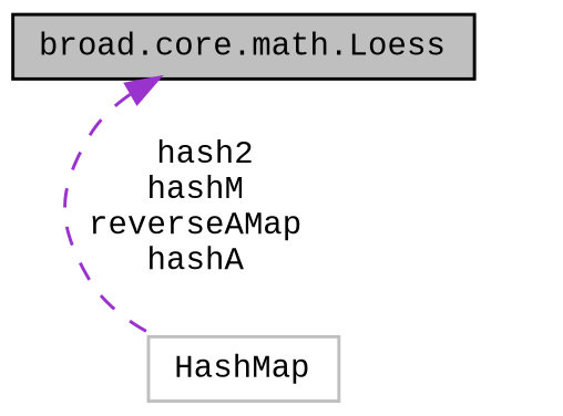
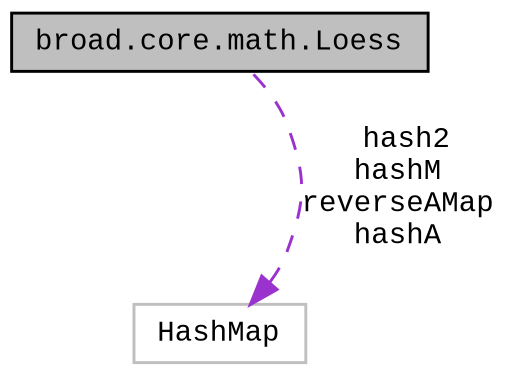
  digraph {
    fontname="Liberation Mono"
    node [fontname="Liberation Mono" fontsize=10 shape=record style=filled]
    n1 [color=black fillcolor=grey75 fontcolor=black height=0.2 label="broad.core.math.Loess" width=0.4]
    n2 [color=grey75 fillcolor=white height=0.2 label=HashMap width=0.4]
-   n1 -> n2 [color=darkorchid3 dir=back fontname="Liberation Mono" fontsize=10 label=" hash2\nhashM\nreverseAMap\nhashA" labelfontname=Helvetica labelfontsize=10 style=dashed]
+   n2 -> n1 [color=darkorchid3 dir=back fontname="Liberation Mono" fontsize=10 label=" hash2\nhashM\nreverseAMap\nhashA" labelfontname=Helvetica labelfontsize=10 style=dashed]
  }
